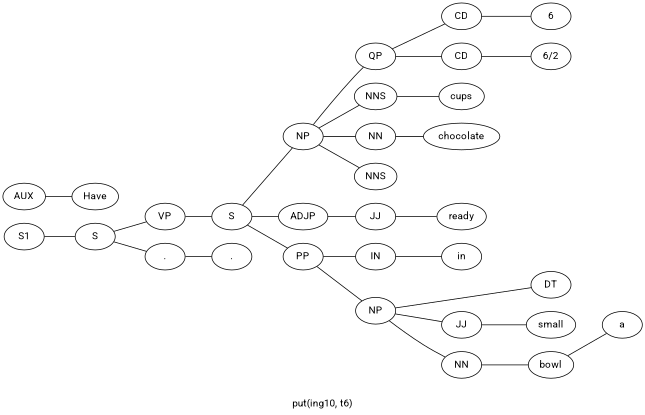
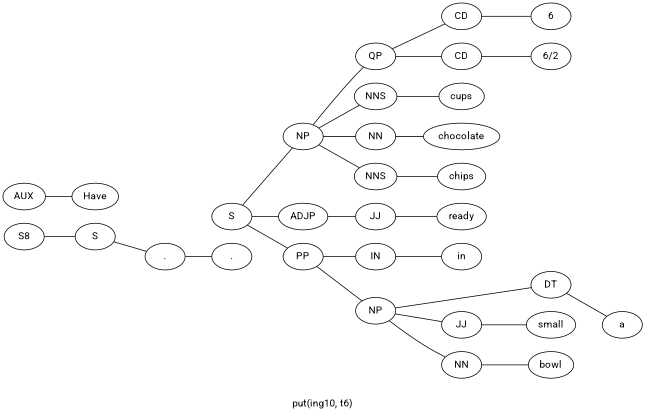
  graph {
    fontname=Roboto
    label="put(ing10, t6)"
    rankdir=LR
    node [fontname=Roboto]
    edge [fontname=Roboto]
-   n1 [label=S1]
+   n1 [label=S8]
    n2 [label=S]
-   n3 [label=VP]
    n4 [label="."]
    n5 [label=S]
    n6 [label="."]
    n7 [label=AUX]
    n8 [label=Have]
    n9 [label=NP]
    n10 [label=ADJP]
    n11 [label=PP]
    n12 [label=QP]
    n13 [label=NNS]
    n14 [label=NN]
    n15 [label=NNS]
    n16 [label=JJ]
    n17 [label=IN]
    n18 [label=NP]
    n19 [label=CD]
    n20 [label=CD]
    n21 [label=cups]
    n22 [label=chocolate]
+   n23 [label=chips]
    n24 [label=6]
    n25 [label="6/2"]
    n26 [label=ready]
    n27 [label=in]
    n28 [label=DT]
    n29 [label=JJ]
    n30 [label=NN]
    n31 [label=a]
    n32 [label=small]
    n33 [label=bowl]
    n1 -- n2
-   n2 -- n3
    n2 -- n4
-   n3 -- n5
    n4 -- n6
    n5 -- n9
    n5 -- n10
    n5 -- n11
    n7 -- n8
    n9 -- n12
    n9 -- n13
    n9 -- n14
    n9 -- n15
    n10 -- n16
    n11 -- n17
    n11 -- n18
    n12 -- n19
    n12 -- n20
    n13 -- n21
    n14 -- n22
+   n15 -- n23
    n16 -- n26
    n17 -- n27
    n18 -- n28
    n18 -- n29
    n18 -- n30
    n19 -- n24
    n20 -- n25
-   n33 -- n31
+   n28 -- n31
    n29 -- n32
    n30 -- n33
  }
